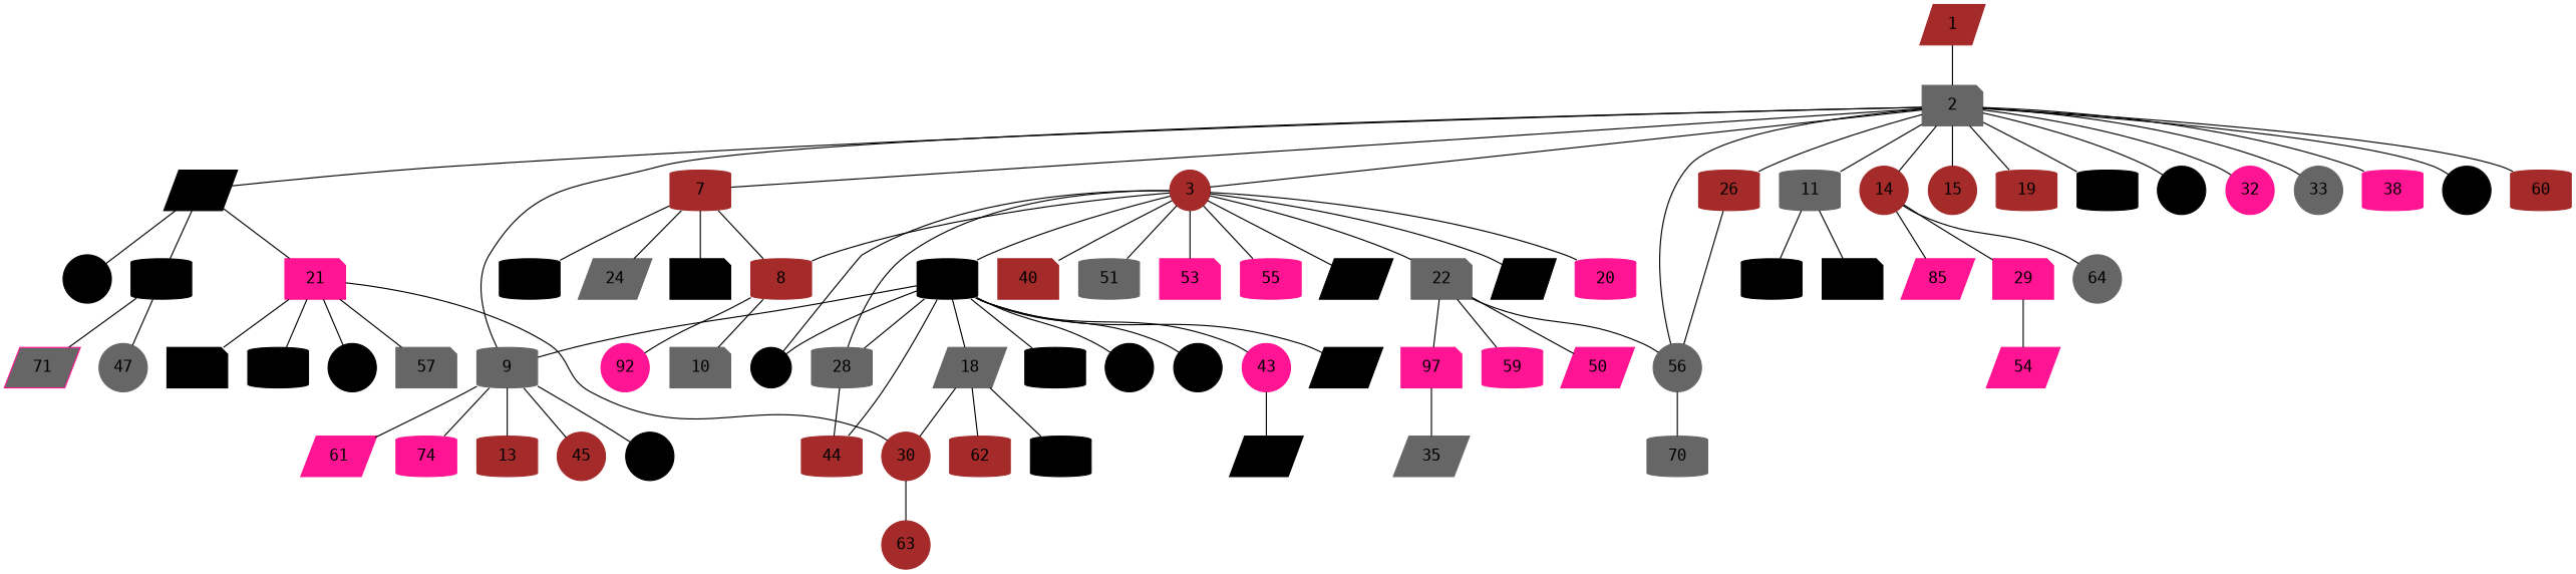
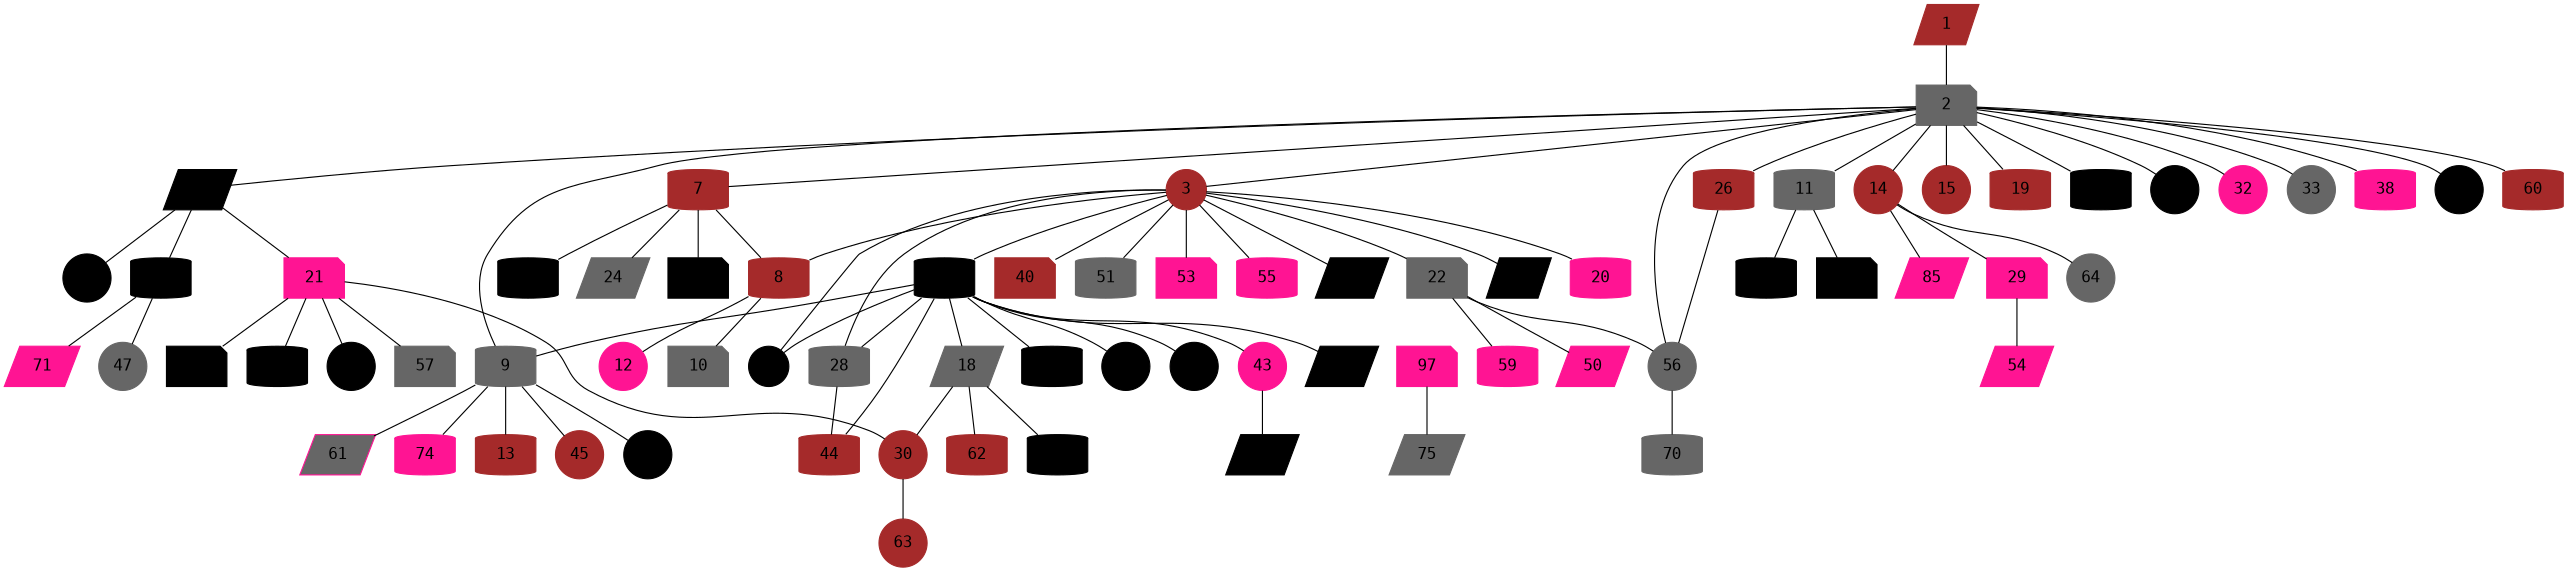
  graph {
    fontname="DejaVu Sans Mono"
    node [color=black fontname="DejaVu Sans Mono" shape=cylinder style=filled]
    edge [fontname="DejaVu Sans Mono"]
    1 [color=brown shape=parallelogram]
    2 [color=gray40 shape=note]
    3 [color=brown shape=circle]
    7 [color=brown]
    9 [color=gray40]
    11 [color=gray40]
    14 [color=brown shape=circle]
    15 [color=brown shape=circle]
    16 [shape=parallelogram]
    19 [color=brown]
    25
    26 [color=brown]
    31 [shape=circle]
    32 [color=deeppink shape=circle]
    33 [color=gray40 shape=circle]
    38 [color=deeppink]
    42 [shape=circle]
    56 [color=gray40 shape=circle]
    60 [color=brown]
    4
    5 [shape=circle]
    6 [shape=parallelogram]
    8 [color=brown]
    20 [color=deeppink]
    22 [color=gray40 shape=note]
    28 [color=gray40]
    40 [color=brown shape=note]
    51 [color=gray40]
    53 [color=deeppink shape=note]
    55 [color=deeppink]
    67 [shape=parallelogram]
    24 [color=gray40 shape=parallelogram]
    72 [shape=note]
    73
    13 [color=brown]
    45 [color=brown shape=circle]
    46 [shape=circle]
-   61 [color=deeppink shape=parallelogram]
+   61 [color=deeppink shape=parallelogram fillcolor=gray40]
    74 [color=deeppink]
    41
    58 [shape=note]
    29 [color=deeppink shape=note]
    64 [color=gray40 shape=circle]
    n44 [color=deeppink label=85 shape=parallelogram]
    21 [color=deeppink shape=note]
    36
    37 [shape=circle]
    70 [color=gray40]
    17 [shape=parallelogram]
    18 [color=gray40 shape=parallelogram]
    23
    34 [shape=circle]
    43 [color=deeppink shape=circle]
    44 [color=brown]
    52 [shape=circle]
    10 [color=gray40 shape=note]
-   12 [color=deeppink shape=circle label=92]
+   12 [color=deeppink shape=circle]
    n58 [color=deeppink label=97 shape=note]
    50 [color=deeppink shape=parallelogram]
    59 [color=deeppink]
    30 [color=brown shape=circle]
    62 [color=brown]
    69
    66 [shape=parallelogram]
    54 [color=deeppink shape=parallelogram]
    39
    48 [shape=circle]
    57 [color=gray40 shape=note]
    68 [shape=note]
    47 [color=gray40 shape=circle]
-   71 [color=deeppink shape=parallelogram fillcolor=gray40]
+   71 [color=deeppink shape=parallelogram]
    63 [color=brown shape=circle]
-   35 [color=gray40 shape=parallelogram]
+   35 [color=gray40 shape=parallelogram label=75]
    1 -- 2
    2 -- 3
    2 -- 7
    2 -- 9
    2 -- 11
    2 -- 14
    2 -- 15
    2 -- 16
    2 -- 19
    2 -- 25
    2 -- 26
    2 -- 31
    2 -- 32
    2 -- 33
    2 -- 38
    2 -- 42
    2 -- 56
    2 -- 60
    3 -- 4
    3 -- 5
    3 -- 6
    3 -- 8
    3 -- 20
    3 -- 22
    3 -- 28
    3 -- 40
    3 -- 51
    3 -- 53
    3 -- 55
    3 -- 67
    7 -- 8
    7 -- 24
    7 -- 72
    7 -- 73
    9 -- 13
    9 -- 45
    9 -- 46
    9 -- 61
    9 -- 74
    11 -- 41
    11 -- 58
    14 -- 29
    14 -- 64
    14 -- n44
    16 -- 21
    16 -- 36
    16 -- 37
    26 -- 56
    56 -- 70
    4 -- 9
    4 -- 5
    4 -- 28
    4 -- 17
    4 -- 18
    4 -- 23
    4 -- 34
    4 -- 43
    4 -- 44
    4 -- 52
    8 -- 10
    8 -- 12
    22 -- 56
-   22 -- n58
    22 -- 50
    22 -- 59
    28 -- 44
    29 -- 54
    21 -- 30
    21 -- 39
    21 -- 48
    21 -- 57
    21 -- 68
    36 -- 47
    36 -- 71
    18 -- 30
    18 -- 62
    18 -- 69
    43 -- 66
    n58 -- 35
    30 -- 63
  }
